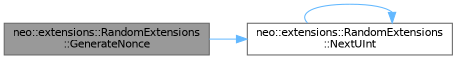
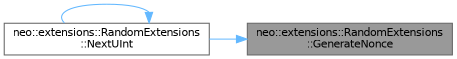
  digraph {
    rankdir=LR
    node [fontname=Helvetica fontsize=10 shape=box style=filled]
    edge [color=steelblue1 fontname=Helvetica fontsize=10 labelfontname=Helvetica labelfontsize=10 style=solid]
    n1 [color=gray40 fillcolor=grey60 fontcolor=black height=0.2 label="neo::extensions::RandomExtensions\l::GenerateNonce" width=0.4]
    n2 [color=grey40 fillcolor=white height=0.2 label="neo::extensions::RandomExtensions\l::NextUInt" width=0.4]
-   n1 -> n2
+   n2 -> n1
    n2 -> n2
  }
